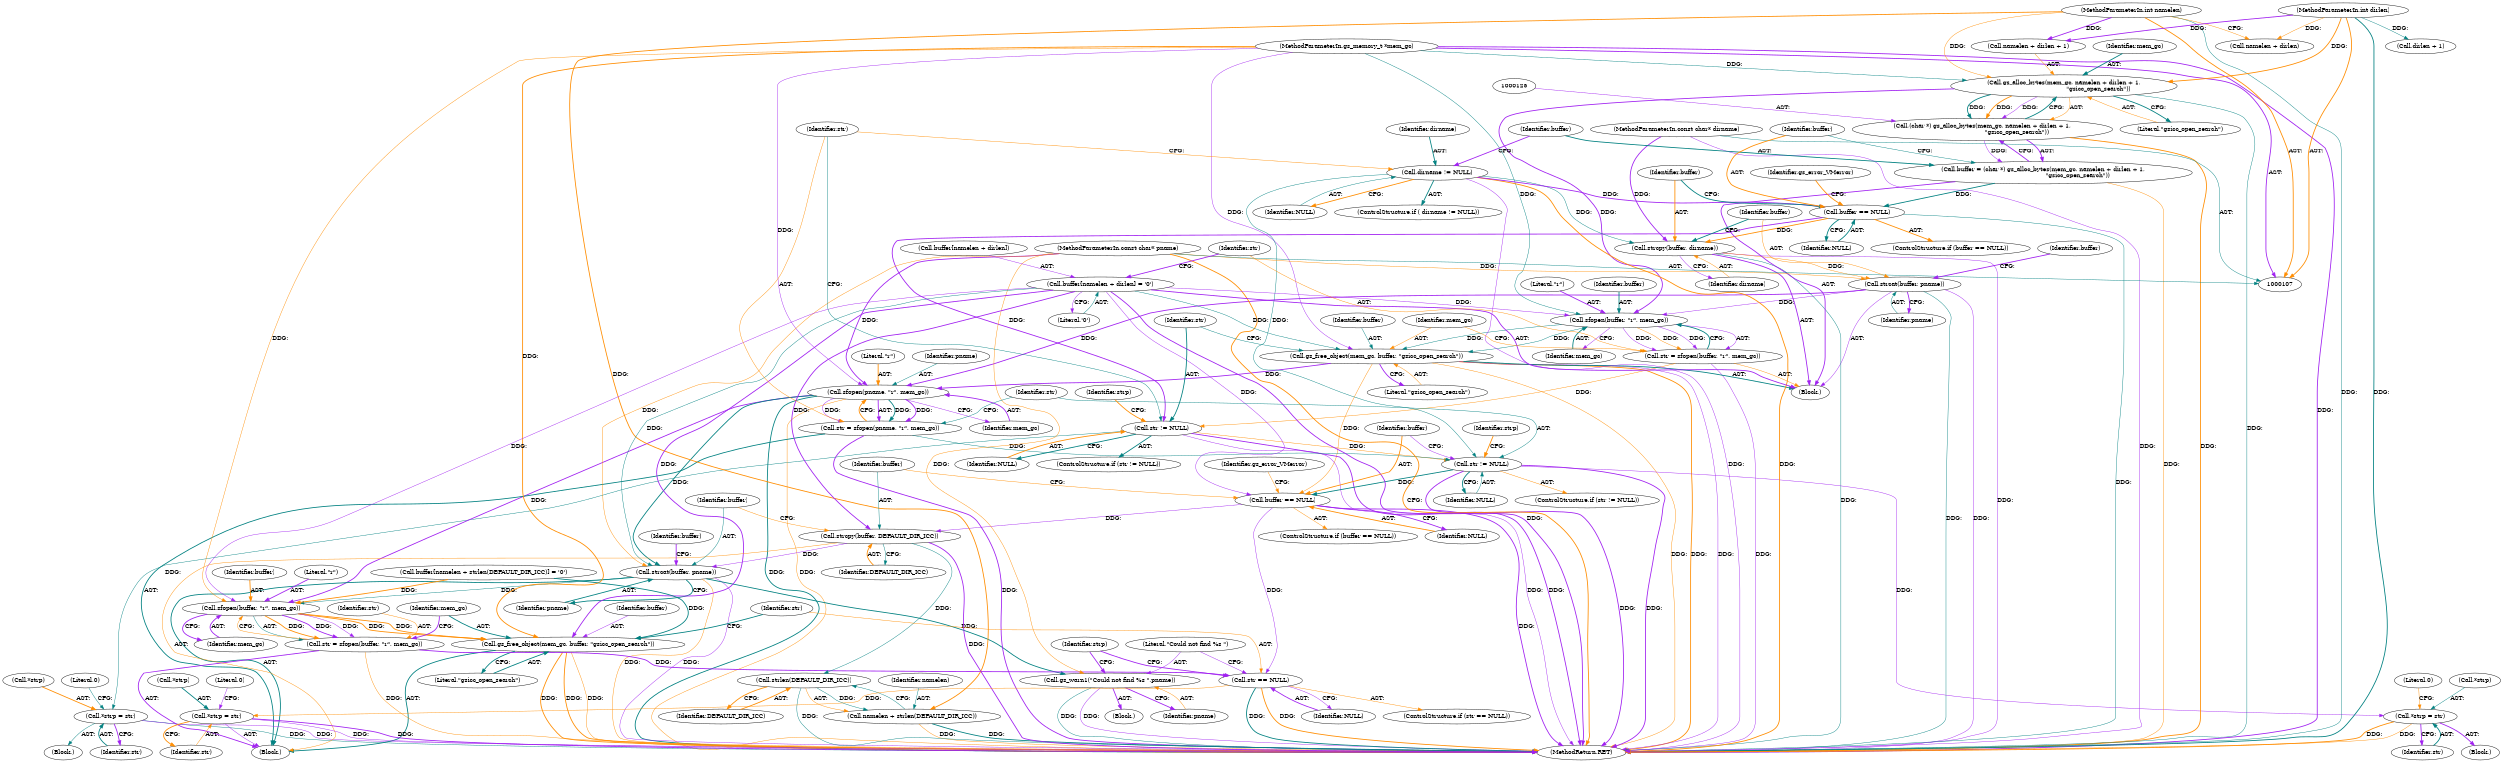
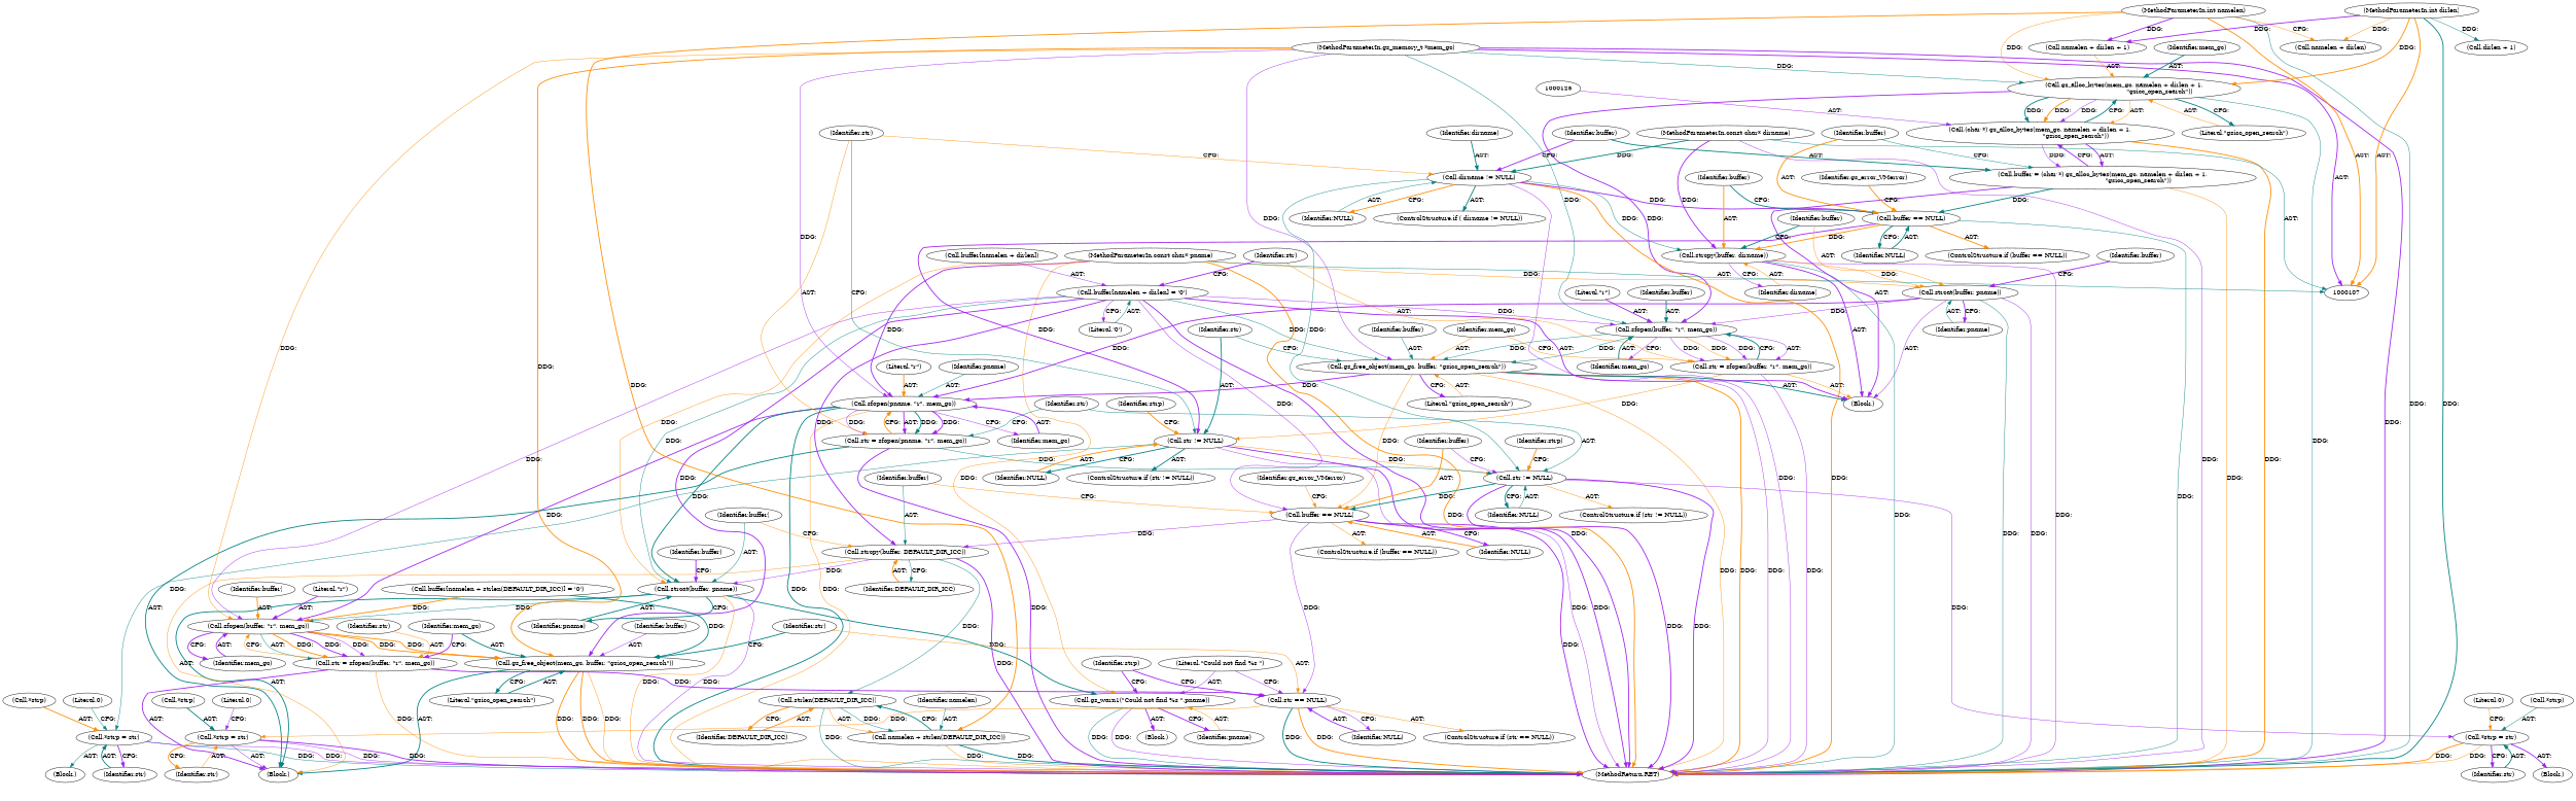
  digraph {
    edge [color=purple style=solid]
    n1 [label="(Call,sfopen(buffer, \"r\", mem_gc))"]
    n2 [label="(Call,str = sfopen(buffer, \"r\", mem_gc))"]
    n3 [label="(Call,gs_free_object(mem_gc, buffer, \"gsicc_open_search\"))"]
    n4 [label="(Identifier,mem_gc)"]
    n5 [label="(MethodReturn,RET)"]
    n6 [label="(Block,)"]
    n7 [label="(Call,str != NULL)"]
    n8 [label="(Call,sfopen(pname, \"r\", mem_gc))"]
    n9 [label="(Call,buffer == NULL)"]
    n10 [label="(Literal,\"gsicc_open_search\")"]
    n11 [label="(Call,strcat(buffer, pname))"]
    n12 [label="(Identifier,pname)"]
    n13 [label="(Call,sfopen(buffer, \"r\", mem_gc))"]
    n14 [label="(Call,strcat(buffer, pname))"]
    n15 [label="(Call,str = sfopen(pname, \"r\", mem_gc))"]
    n16 [label="(Identifier,mem_gc)"]
    n17 [label="(Call,strcpy(buffer, dirname))"]
    n18 [label="(Identifier,dirname)"]
    n19 [label="(Call,buffer == NULL)"]
    n20 [label="(ControlStructure,if (buffer == NULL))"]
    n21 [label="(Identifier,NULL)"]
    n22 [label="(Call,str != NULL)"]
    n23 [label="(Call,*strp = str)"]
    n24 [label="(Identifier,NULL)"]
    n25 [label="(ControlStructure,if (str != NULL))"]
    n26 [label="(Call,buffer = (char *) gs_alloc_bytes(mem_gc, namelen + dirlen + 1,\n                                     \"gsicc_open_search\"))"]
    n27 [label="(Call,(char *) gs_alloc_bytes(mem_gc, namelen + dirlen + 1,\n                                     \"gsicc_open_search\"))"]
    n28 [label="(Call,gs_alloc_bytes(mem_gc, namelen + dirlen + 1,\n                                     \"gsicc_open_search\"))"]
    n29 [label="(Literal,\"gsicc_open_search\")"]
    n30 [label="(MethodParameterIn,gs_memory_t *mem_gc)"]
    n31 [label="(Call,gs_free_object(mem_gc, buffer, \"gsicc_open_search\"))"]
    1000107
    n33 [label="(Call,str = sfopen(buffer, \"r\", mem_gc))"]
    n34 [label="(Identifier,mem_gc)"]
    n35 [label="(Block,)"]
    n36 [label="(Literal,\"gsicc_open_search\")"]
    n37 [label="(MethodParameterIn,int namelen)"]
    n38 [label="(Call,namelen + strlen(DEFAULT_DIR_ICC))"]
    n39 [label="(Call,namelen + dirlen + 1)"]
    n40 [label="(Call,namelen + dirlen)"]
    n41 [label="(Call,strlen(DEFAULT_DIR_ICC))"]
    n42 [label="(MethodParameterIn,int dirlen)"]
    n43 [label="(Call,dirlen + 1)"]
    n44 [label="(Call,dirname != NULL)"]
    n45 [label="(ControlStructure,if ( dirname != NULL))"]
    n46 [label="(Identifier,NULL)"]
    n47 [label="(Call,*strp = str)"]
    n48 [label="(ControlStructure,if (str != NULL))"]
    n49 [label="(Identifier,NULL)"]
    n50 [label="(MethodParameterIn,const char* dirname)"]
    n51 [label="(MethodParameterIn,const char* pname)"]
    n52 [label="(Call,gs_warn1(\"Could not find %s \",pname))"]
    n53 [label="(Identifier,pname)"]
    n54 [label="(Identifier,pname)"]
    n55 [label="(Block,)"]
    n56 [label="(Call,buffer[namelen + dirlen] = '\0')"]
    n57 [label="(Call,strcpy(buffer, DEFAULT_DIR_ICC))"]
    n58 [label="(Literal,'\0')"]
    n59 [label="(Call,str == NULL)"]
    n60 [label="(Identifier,NULL)"]
    n61 [label="(ControlStructure,if (buffer == NULL))"]
    n62 [label="(Identifier,DEFAULT_DIR_ICC)"]
    n63 [label="(Identifier,str)"]
    n64 [label="(Block,)"]
    n65 [label="(Identifier,str)"]
    n66 [label="(Block,)"]
    n67 [label="(Call,*strp = str)"]
    n68 [label="(ControlStructure,if (str == NULL))"]
    n69 [label="(Identifier,NULL)"]
    n70 [label="(Identifier,DEFAULT_DIR_ICC)"]
    n71 [label="(Identifier,str)"]
    n72 [label="(Identifier,str)"]
    n73 [label="(Identifier,buffer)"]
    n74 [label="(Identifier,pname)"]
    n75 [label="(Call,*strp)"]
    n76 [label="(Identifier,buffer)"]
    n77 [label="(Identifier,buffer)"]
    n78 [label="(Identifier,str)"]
    n79 [label="(Identifier,str)"]
    n80 [label="(Identifier,buffer)"]
    n81 [label="(Identifier,buffer)"]
    n82 [label="(Call,buffer[namelen + strlen(DEFAULT_DIR_ICC)] = '\0')"]
    n83 [label="(Identifier,buffer)"]
    n84 [label="(Call,buffer[namelen + dirlen])"]
    n85 [label="(Identifier,namelen)"]
    n86 [label="(Identifier,buffer)"]
    n87 [label="(Literal,0)"]
    n88 [label="(Identifier,str)"]
    n89 [label="(Identifier,dirname)"]
    n90 [label="(Literal,0)"]
    n91 [label="(Identifier,strp)"]
    n92 [label="(Identifier,str)"]
    n93 [label="(Identifier,str)"]
    n94 [label="(Identifier,strp)"]
    n95 [label="(Identifier,gs_error_VMerror)"]
    n96 [label="(Identifier,strp)"]
    n97 [label="(Identifier,mem_gc)"]
    n98 [label="(Identifier,buffer)"]
    n99 [label="(Literal,0)"]
    n100 [label="(Identifier,buffer)"]
    n101 [label="(Literal,\"r\")"]
    n102 [label="(Literal,\"Could not find %s \")"]
    n103 [label="(Call,*strp)"]
    n104 [label="(Identifier,buffer)"]
    n105 [label="(Identifier,buffer)"]
    n106 [label="(Identifier,mem_gc)"]
    n107 [label="(Call,*strp)"]
    n108 [label="(Identifier,buffer)"]
    n109 [label="(Literal,\"r\")"]
    n110 [label="(Identifier,gs_error_VMerror)"]
    n111 [label="(Identifier,mem_gc)"]
    n112 [label="(Identifier,buffer)"]
    n113 [label="(Literal,\"r\")"]
    1000125
    n1 -> n2 [label="AST: "]
    n1 -> n2 [label="DDG: "]
    n1 -> n2 [color=darkorange label="DDG: "]
    n1 -> n2 [label="DDG: "]
    n1 -> n3 [color=teal label="DDG: "]
    n1 -> n3 [color=teal label="DDG: "]
    n1 -> n4 [label="CFG: "]
    n2 -> n1 [color=teal label="CFG: " style=bold]
    n2 -> n5 [label="DDG: "]
    n2 -> n6 [color=darkorange label="AST: "]
    n2 -> n7 [color=darkorange label="DDG: "]
    n3 -> n5 [color=darkorange label="DDG: " style=bold]
    n3 -> n5 [label="DDG: "]
    n3 -> n5 [color=darkorange label="DDG: "]
    n3 -> n6 [color=teal label="AST: " style=bold]
    n3 -> n8 [label="DDG: " style=bold]
    n3 -> n9 [color=darkorange label="DDG: "]
    n3 -> n10 [label="CFG: " style=bold]
    n4 -> n1 [color=teal label="AST: " style=bold]
    n7 -> n5 [label="DDG: "]
    n7 -> n5 [label="DDG: " style=bold]
    n7 -> n22 [color=darkorange label="DDG: "]
    n7 -> n23 [color=teal label="DDG: "]
    n7 -> n24 [color=teal label="CFG: " style=bold]
    n7 -> n25 [color=teal label="AST: " style=bold]
    n8 -> n5 [color=teal label="DDG: " style=bold]
    n8 -> n5 [color=darkorange label="DDG: "]
    n8 -> n13 [label="DDG: " style=bold]
    n8 -> n14 [color=teal label="DDG: " style=bold]
    n8 -> n15 [label="AST: " style=bold]
    n8 -> n15 [color=teal label="DDG: " style=bold]
    n8 -> n15 [label="DDG: " style=bold]
    n8 -> n15 [label="DDG: "]
    n8 -> n16 [label="CFG: "]
    n9 -> n5 [label="DDG: " style=bold]
    n9 -> n57 [label="DDG: "]
    n9 -> n59 [label="DDG: "]
    n9 -> n60 [label="CFG: " style=bold]
    n9 -> n61 [color=darkorange label="AST: "]
    n10 -> n3 [color=darkorange label="AST: "]
    n11 -> n1 [label="DDG: "]
    n11 -> n5 [label="DDG: "]
    n11 -> n5 [color=teal label="DDG: "]
    n11 -> n6 [label="AST: "]
    n11 -> n8 [label="DDG: " style=bold]
    n11 -> n12 [label="CFG: " style=bold]
    n12 -> n11 [color=teal label="AST: "]
    n13 -> n31 [color=darkorange label="DDG: " style=bold]
    n13 -> n31 [color=darkorange label="DDG: " style=bold]
    n13 -> n33 [color=teal label="AST: "]
    n13 -> n33 [color=darkorange label="DDG: " style=bold]
    n13 -> n33 [label="DDG: " style=bold]
    n13 -> n33 [label="DDG: "]
    n13 -> n34 [label="CFG: " style=bold]
    n14 -> n5 [label="DDG: "]
    n14 -> n5 [color=darkorange label="DDG: "]
    n14 -> n13 [color=teal label="DDG: "]
    n14 -> n35 [color=teal label="AST: " style=bold]
    n14 -> n52 [color=teal label="DDG: " style=bold]
    n14 -> n53 [color=teal label="CFG: " style=bold]
    n15 -> n5 [label="DDG: " style=bold]
    n15 -> n8 [color=darkorange label="CFG: " style=bold]
    n15 -> n22 [color=teal label="DDG: "]
    n15 -> n35 [color=teal label="AST: " style=bold]
    n16 -> n8 [label="AST: " style=bold]
    n17 -> n5 [color=teal label="DDG: "]
    n17 -> n5 [label="DDG: "]
    n17 -> n6 [label="AST: " style=bold]
    n17 -> n11 [color=darkorange label="DDG: "]
    n17 -> n18 [label="CFG: "]
    n18 -> n17 [color=darkorange label="AST: "]
    n19 -> n5 [color=teal label="DDG: "]
    n19 -> n7 [label="DDG: " style=bold]
    n19 -> n17 [color=darkorange label="DDG: " style=bold]
    n19 -> n20 [color=darkorange label="AST: " style=bold]
    n19 -> n21 [color=teal label="CFG: " style=bold]
    n21 -> n19 [color=teal label="AST: " style=bold]
    n22 -> n5 [label="DDG: " style=bold]
    n22 -> n5 [label="DDG: " style=bold]
    n22 -> n9 [color=teal label="DDG: " style=bold]
    n22 -> n47 [label="DDG: "]
    n22 -> n48 [color=darkorange label="AST: "]
    n22 -> n49 [color=teal label="CFG: " style=bold]
    n23 -> n5 [color=teal label="DDG: "]
    n23 -> n5 [label="DDG: "]
    n23 -> n63 [label="CFG: " style=bold]
    n23 -> n64 [color=teal label="AST: "]
    n24 -> n7 [color=darkorange label="AST: " style=bold]
    n26 -> n5 [color=darkorange label="DDG: "]
    n26 -> n6 [label="AST: " style=bold]
    n26 -> n19 [color=teal label="DDG: " style=bold]
    n26 -> n27 [label="CFG: " style=bold]
    n27 -> n5 [color=darkorange label="DDG: " style=bold]
    n27 -> n26 [label="AST: " style=bold]
    n27 -> n26 [label="DDG: "]
    n27 -> n28 [color=teal label="CFG: " style=bold]
    n28 -> n1 [label="DDG: " style=bold]
    n28 -> n5 [color=teal label="DDG: "]
    n28 -> n27 [color=darkorange label="AST: "]
    n28 -> n27 [color=teal label="DDG: " style=bold]
    n28 -> n27 [color=darkorange label="DDG: " style=bold]
    n28 -> n27 [label="DDG: "]
    n28 -> n29 [color=teal label="CFG: " style=bold]
    n29 -> n28 [color=darkorange label="AST: "]
    n30 -> n1 [color=teal label="DDG: "]
    n30 -> n3 [label="DDG: "]
    n30 -> n5 [label="DDG: " style=bold]
    n30 -> n8 [label="DDG: "]
    n30 -> n13 [color=darkorange label="DDG: "]
    n30 -> n28 [color=teal label="DDG: "]
    n30 -> n31 [color=darkorange label="DDG: " style=bold]
    n30 -> 1000107 [label="AST: " style=bold]
    n31 -> n5 [color=darkorange label="DDG: "]
    n31 -> n5 [color=darkorange label="DDG: " style=bold]
    n31 -> n5 [color=darkorange label="DDG: " style=bold]
    n31 -> n35 [color=teal label="AST: " style=bold]
    n31 -> n36 [color=teal label="CFG: " style=bold]
    n33 -> n5 [color=darkorange label="DDG: "]
    n33 -> n13 [color=darkorange label="CFG: "]
    n33 -> n35 [label="AST: " style=bold]
    n33 -> n59 [label="DDG: " style=bold]
    n34 -> n13 [label="AST: " style=bold]
    n36 -> n31 [color=teal label="AST: " style=bold]
    n37 -> n5 [color=teal label="DDG: "]
    n37 -> n28 [color=darkorange label="DDG: "]
    n37 -> 1000107 [color=darkorange label="AST: " style=bold]
    n37 -> n38 [color=darkorange label="DDG: " style=bold]
    n37 -> n39 [label="DDG: " style=bold]
    n37 -> n40 [color=darkorange label="CFG: "]
    n38 -> n5 [color=teal label="DDG: " style=bold]
    n38 -> n5 [color=darkorange label="DDG: "]
-   n38 -> n41 [color=teal label="CFG: "]
+   n38 -> n41 [color=teal label="CFG: " style=bold]
    n39 -> n28 [color=darkorange label="AST: "]
    n41 -> n5 [color=teal label="DDG: "]
    n41 -> n38 [color=darkorange label="AST: "]
    n41 -> n38 [color=teal label="DDG: "]
    n41 -> n70 [color=darkorange label="CFG: " style=bold]
    n42 -> n5 [color=teal label="DDG: " style=bold]
    n42 -> n28 [color=darkorange label="DDG: " style=bold]
    n42 -> 1000107 [color=darkorange label="AST: " style=bold]
    n42 -> n39 [label="DDG: " style=bold]
    n42 -> n40 [color=darkorange label="DDG: "]
    n42 -> n43 [color=teal label="DDG: "]
    n44 -> n5 [color=darkorange label="DDG: " style=bold]
    n44 -> n5 [label="DDG: "]
    n44 -> n17 [color=teal label="DDG: "]
    n44 -> n19 [label="DDG: " style=bold]
    n44 -> n22 [color=teal label="DDG: "]
    n44 -> n45 [color=teal label="AST: " style=bold]
    n44 -> n46 [color=darkorange label="CFG: " style=bold]
    n46 -> n44 [color=teal label="AST: "]
    n47 -> n5 [color=darkorange label="DDG: "]
    n47 -> n5 [color=darkorange label="DDG: " style=bold]
    n47 -> n65 [label="CFG: " style=bold]
    n47 -> n66 [label="AST: " style=bold]
    n49 -> n22 [color=teal label="AST: "]
    n50 -> n5 [label="DDG: "]
    n50 -> n17 [label="DDG: " style=bold]
    n50 -> 1000107 [color=teal label="AST: "]
-   n51 -> n5 [color=darkorange label="CFG: " style=bold]
+   n50 -> n44 [color=teal label="DDG: " style=bold]
+   n51 -> n5 [color=darkorange label="DDG: " style=bold]
    n51 -> n8 [label="DDG: " style=bold]
    n51 -> n11 [color=darkorange label="DDG: "]
    n51 -> n14 [color=darkorange label="DDG: "]
    n51 -> 1000107 [color=teal label="AST: "]
    n51 -> n52 [color=darkorange label="DDG: "]
    n52 -> n5 [label="DDG: "]
    n52 -> n5 [color=teal label="DDG: "]
    n52 -> n54 [label="CFG: " style=bold]
    n52 -> n55 [label="AST: " style=bold]
    n53 -> n14 [color=teal label="AST: " style=bold]
    n54 -> n52 [color=darkorange label="AST: "]
    n56 -> n1 [label="DDG: "]
    n56 -> n3 [color=teal label="DDG: "]
    n56 -> n5 [label="DDG: " style=bold]
    n56 -> n6 [label="AST: " style=bold]
    n56 -> n9 [label="DDG: "]
    n56 -> n13 [label="DDG: "]
    n56 -> n14 [color=teal label="DDG: "]
    n56 -> n31 [label="DDG: " style=bold]
    n56 -> n57 [label="DDG: " style=bold]
    n56 -> n58 [label="CFG: "]
    n57 -> n5 [label="DDG: " style=bold]
    n57 -> n14 [label="DDG: "]
    n57 -> n35 [color=darkorange label="AST: "]
    n57 -> n41 [color=teal label="DDG: "]
    n57 -> n62 [color=teal label="CFG: "]
    n58 -> n56 [color=teal label="AST: "]
    n59 -> n5 [color=teal label="DDG: " style=bold]
    n59 -> n5 [color=darkorange label="DDG: " style=bold]
    n59 -> n67 [color=darkorange label="DDG: "]
    n59 -> n68 [color=darkorange label="AST: "]
    n59 -> n69 [label="CFG: "]
    n60 -> n9 [color=darkorange label="AST: " style=bold]
    n62 -> n57 [color=darkorange label="AST: " style=bold]
    n63 -> n23 [color=teal label="AST: " style=bold]
    n65 -> n47 [color=teal label="AST: " style=bold]
    n67 -> n5 [label="DDG: " style=bold]
    n67 -> n5 [label="DDG: "]
    n67 -> n35 [label="AST: "]
    n67 -> n71 [color=darkorange label="CFG: " style=bold]
    n69 -> n59 [label="AST: " style=bold]
    n70 -> n41 [color=darkorange label="AST: " style=bold]
    n71 -> n67 [color=darkorange label="AST: "]
    n72 -> n7 [color=teal label="CFG: "]
    n72 -> n15 [color=darkorange label="AST: "]
    n72 -> n44 [color=darkorange label="CFG: "]
    n73 -> n26 [color=teal label="AST: " style=bold]
    n73 -> n44 [label="CFG: " style=bold]
    n74 -> n8 [color=teal label="AST: "]
    n75 -> n23 [color=darkorange label="AST: " style=bold]
    n76 -> n9 [color=darkorange label="CFG: "]
    n76 -> n57 [color=teal label="AST: "]
    n77 -> n9 [color=darkorange label="AST: " style=bold]
    n77 -> n22 [label="CFG: "]
    n78 -> n33 [color=darkorange label="AST: "]
    n79 -> n15 [color=teal label="CFG: "]
    n79 -> n22 [color=teal label="AST: "]
    n80 -> n17 [color=darkorange label="AST: " style=bold]
    n80 -> n19 [color=teal label="CFG: " style=bold]
    n81 -> n1 [color=teal label="AST: " style=bold]
    n82 -> n13 [color=darkorange label="DDG: " style=bold]
    n82 -> n31 [color=teal label="DDG: " style=bold]
    n83 -> n31 [label="AST: "]
    n84 -> n56 [label="AST: "]
    n85 -> n38 [color=teal label="AST: "]
    n86 -> n13 [color=darkorange label="AST: " style=bold]
    n87 -> n67 [label="CFG: "]
    n88 -> n2 [color=darkorange label="AST: "]
    n88 -> n56 [label="CFG: " style=bold]
    n89 -> n44 [color=teal label="AST: " style=bold]
    n90 -> n23 [color=teal label="CFG: "]
    n91 -> n7 [color=darkorange label="CFG: " style=bold]
    n92 -> n31 [color=teal label="CFG: " style=bold]
    n92 -> n59 [color=darkorange label="AST: "]
    n93 -> n3 [color=teal label="CFG: "]
    n93 -> n7 [color=teal label="AST: " style=bold]
    n94 -> n22 [color=darkorange label="CFG: " style=bold]
    n95 -> n9 [color=darkorange label="CFG: "]
    n96 -> n52 [label="CFG: " style=bold]
    n96 -> n59 [label="CFG: " style=bold]
    n97 -> n28 [color=teal label="AST: " style=bold]
    n98 -> n11 [label="CFG: " style=bold]
    n99 -> n47 [color=darkorange label="CFG: "]
    n100 -> n11 [color=darkorange label="AST: "]
    n100 -> n17 [color=teal label="CFG: " style=bold]
    n101 -> n1 [label="AST: " style=bold]
    n102 -> n52 [label="AST: "]
    n102 -> n59 [label="CFG: "]
    n103 -> n47 [color=teal label="AST: "]
    n104 -> n19 [color=darkorange label="AST: " style=bold]
    n104 -> n26 [color=teal label="CFG: "]
    n105 -> n3 [color=teal label="AST: "]
    n106 -> n2 [color=darkorange label="CFG: "]
    n106 -> n3 [color=darkorange label="AST: "]
    n107 -> n67 [color=teal label="AST: " style=bold]
    n108 -> n14 [color=teal label="AST: "]
    n108 -> n57 [color=darkorange label="CFG: "]
    n109 -> n8 [color=darkorange label="AST: " style=bold]
    n110 -> n19 [color=darkorange label="CFG: " style=bold]
    n111 -> n31 [color=teal label="AST: " style=bold]
    n111 -> n33 [label="CFG: " style=bold]
    n112 -> n14 [label="CFG: " style=bold]
    n113 -> n13 [label="AST: " style=bold]
    1000125 -> n27 [label="AST: "]
  }
